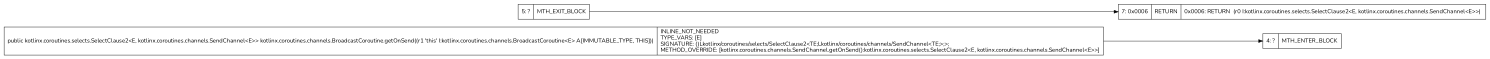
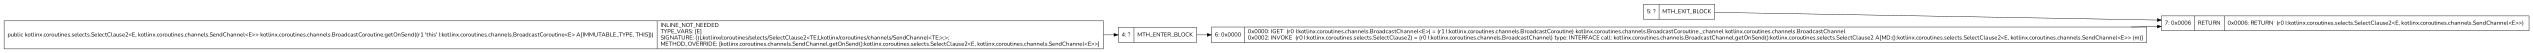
  digraph {
    fontname=Nunito
    rankdir=LR
    node [fontname=Nunito shape=record]
    edge [fontname=Nunito]
    n1 [label="{4\:\ ?|MTH_ENTER_BLOCK\l}"]
+   n2 [label="{6\:\ 0x0000|0x0000: IGET  (r0 I:kotlinx.coroutines.channels.BroadcastChannel\<E\>) = (r1 I:kotlinx.coroutines.channels.BroadcastCoroutine) kotlinx.coroutines.channels.BroadcastCoroutine._channel kotlinx.coroutines.channels.BroadcastChannel \l0x0002: INVOKE  (r0 I:kotlinx.coroutines.selects.SelectClause2) = (r0 I:kotlinx.coroutines.channels.BroadcastChannel) type: INTERFACE call: kotlinx.coroutines.channels.BroadcastChannel.getOnSend():kotlinx.coroutines.selects.SelectClause2 A[MD:():kotlinx.coroutines.selects.SelectClause2\<E, kotlinx.coroutines.channels.SendChannel\<E\>\> (m)]\l}"]
    n3 [label="{7\:\ 0x0006|RETURN\l|0x0006: RETURN  (r0 I:kotlinx.coroutines.selects.SelectClause2\<E, kotlinx.coroutines.channels.SendChannel\<E\>\>) \l}"]
    n4 [label="{5\:\ ?|MTH_EXIT_BLOCK\l}"]
    n5 [label="{public kotlinx.coroutines.selects.SelectClause2\<E, kotlinx.coroutines.channels.SendChannel\<E\>\> kotlinx.coroutines.channels.BroadcastCoroutine.getOnSend((r1 'this' I:kotlinx.coroutines.channels.BroadcastCoroutine\<E\> A[IMMUTABLE_TYPE, THIS]))  | INLINE_NOT_NEEDED\lTYPE_VARS: [E]\lSIGNATURE: ()Lkotlinx\/coroutines\/selects\/SelectClause2\<TE;Lkotlinx\/coroutines\/channels\/SendChannel\<TE;\>;\>;\lMETHOD_OVERRIDE: [kotlinx.coroutines.channels.SendChannel.getOnSend():kotlinx.coroutines.selects.SelectClause2\<E, kotlinx.coroutines.channels.SendChannel\<E\>\>]\l}"]
+   n1 -> n2
+   n2 -> n3
    n4 -> n3
    n5 -> n1
  }
